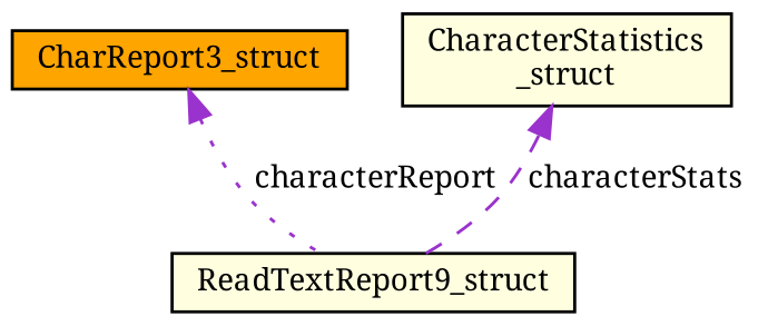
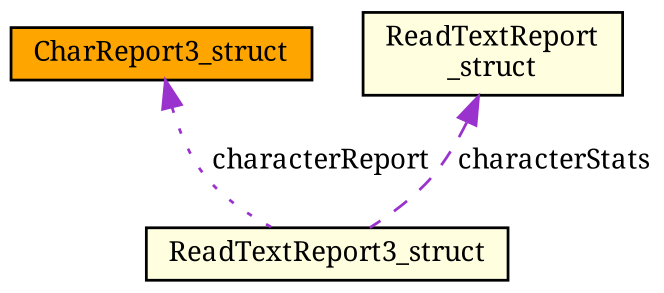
  digraph {
    fontname="Noto Serif"
    node [color=black fillcolor=lightyellow fontname="Noto Serif" fontsize=10 shape=record style=filled]
    edge [color=darkorchid3 dir=back fontname="Noto Serif" fontsize=10 labelfontname=FreeSans labelfontsize=10]
-   n1 [fontcolor=black height=0.2 label=ReadTextReport9_struct width=0.4]
+   n1 [fontcolor=black height=0.2 label=ReadTextReport3_struct width=0.4]
    n2 [fillcolor=orange height=0.2 label=CharReport3_struct width=0.4]
-   n3 [height=0.2 label="CharacterStatistics\l_struct" width=0.4]
+   n3 [height=0.2 label="ReadTextReport\l_struct" width=0.4]
    n2 -> n1 [label=" characterReport" style=dotted]
    n3 -> n1 [label=" characterStats" style=dashed]
  }
